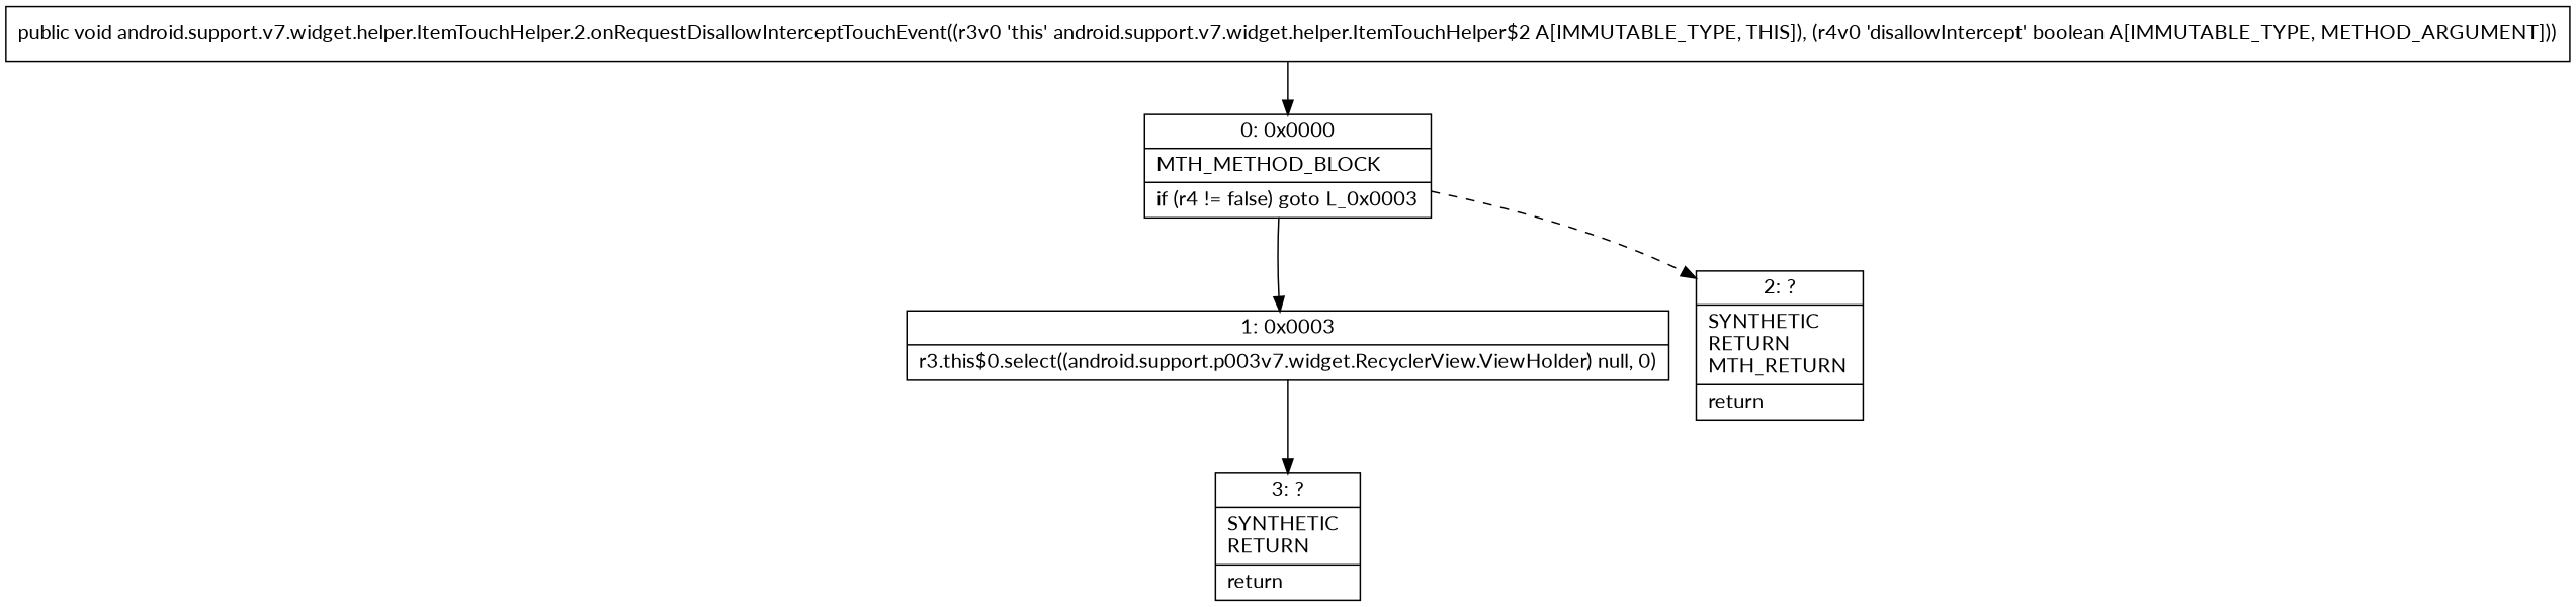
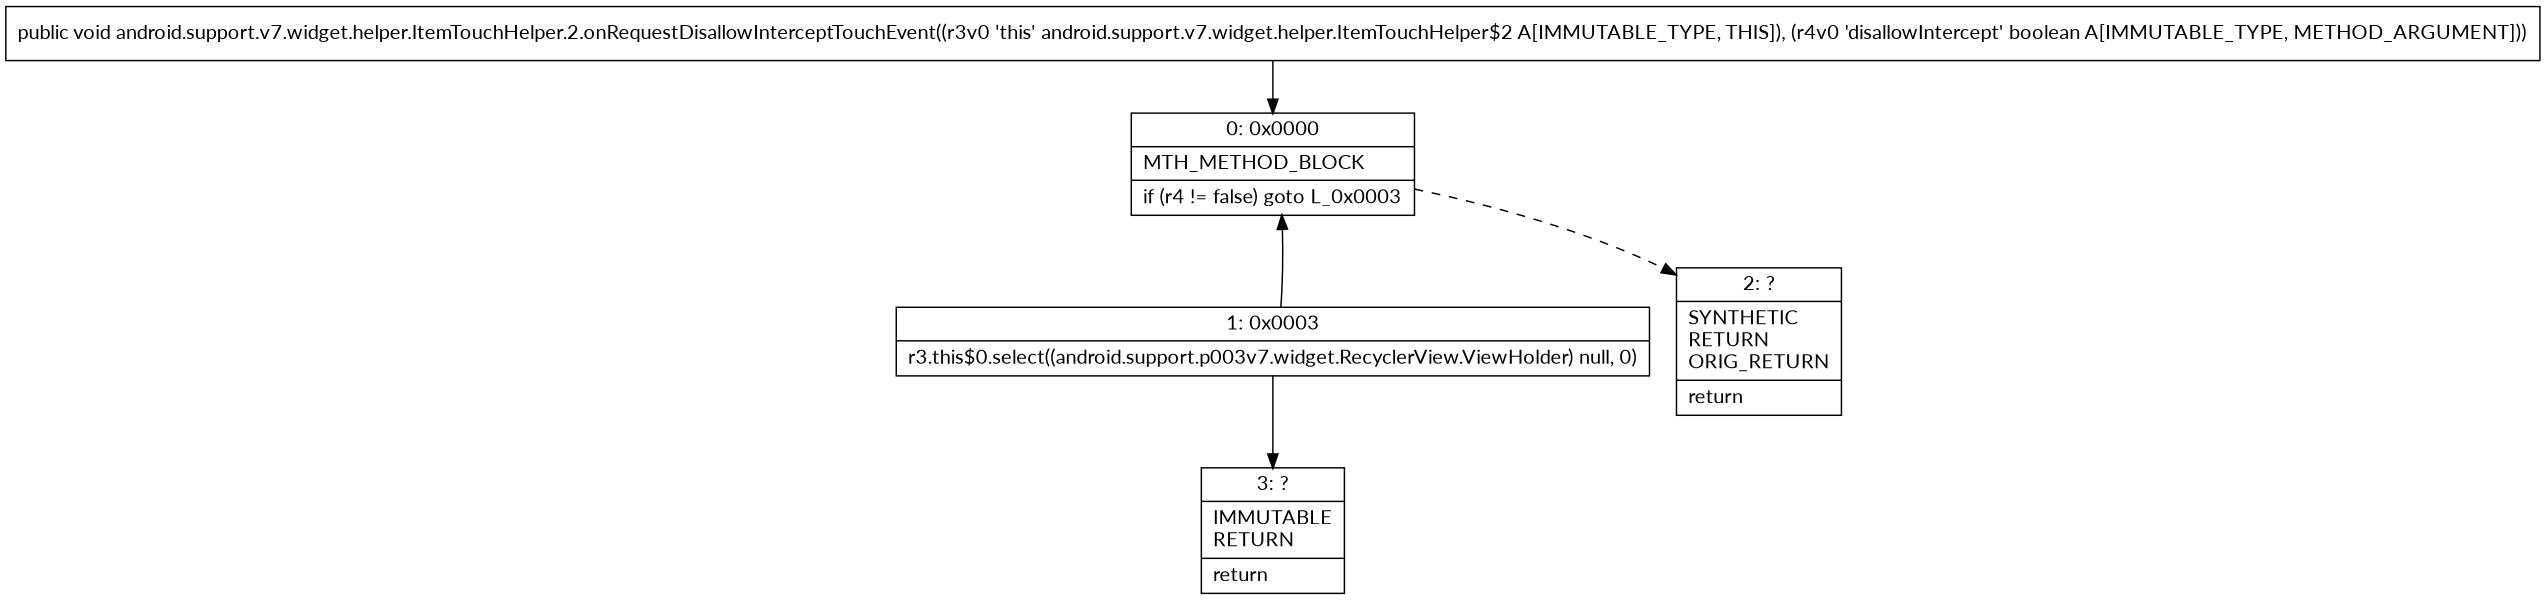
  digraph {
    fontname=Lato
    node [fontname=Lato shape=record]
    edge [fontname=Lato]
    n1 [label="{0\:\ 0x0000|MTH_METHOD_BLOCK\l|if (r4 != false) goto L_0x0003\l}"]
    n2 [label="{1\:\ 0x0003|r3.this$0.select((android.support.p003v7.widget.RecyclerView.ViewHolder) null, 0)\l}"]
-   n3 [label="{2\:\ ?|SYNTHETIC\lRETURN\lMTH_RETURN\l|return\l}"]
-   n4 [label="{3\:\ ?|SYNTHETIC\lRETURN\l|return\l}"]
+   n3 [label="{2\:\ ?|SYNTHETIC\lRETURN\lORIG_RETURN\l|return\l}"]
+   n4 [label="{3\:\ ?|IMMUTABLE\lRETURN\l|return\l}"]
    n5 [label="{public void android.support.v7.widget.helper.ItemTouchHelper.2.onRequestDisallowInterceptTouchEvent((r3v0 'this' android.support.v7.widget.helper.ItemTouchHelper$2 A[IMMUTABLE_TYPE, THIS]), (r4v0 'disallowIntercept' boolean A[IMMUTABLE_TYPE, METHOD_ARGUMENT])) }"]
-   n1 -> n2
+   n2 -> n1
    n1 -> n3 [style=dashed]
    n2 -> n4
    n5 -> n1
  }
